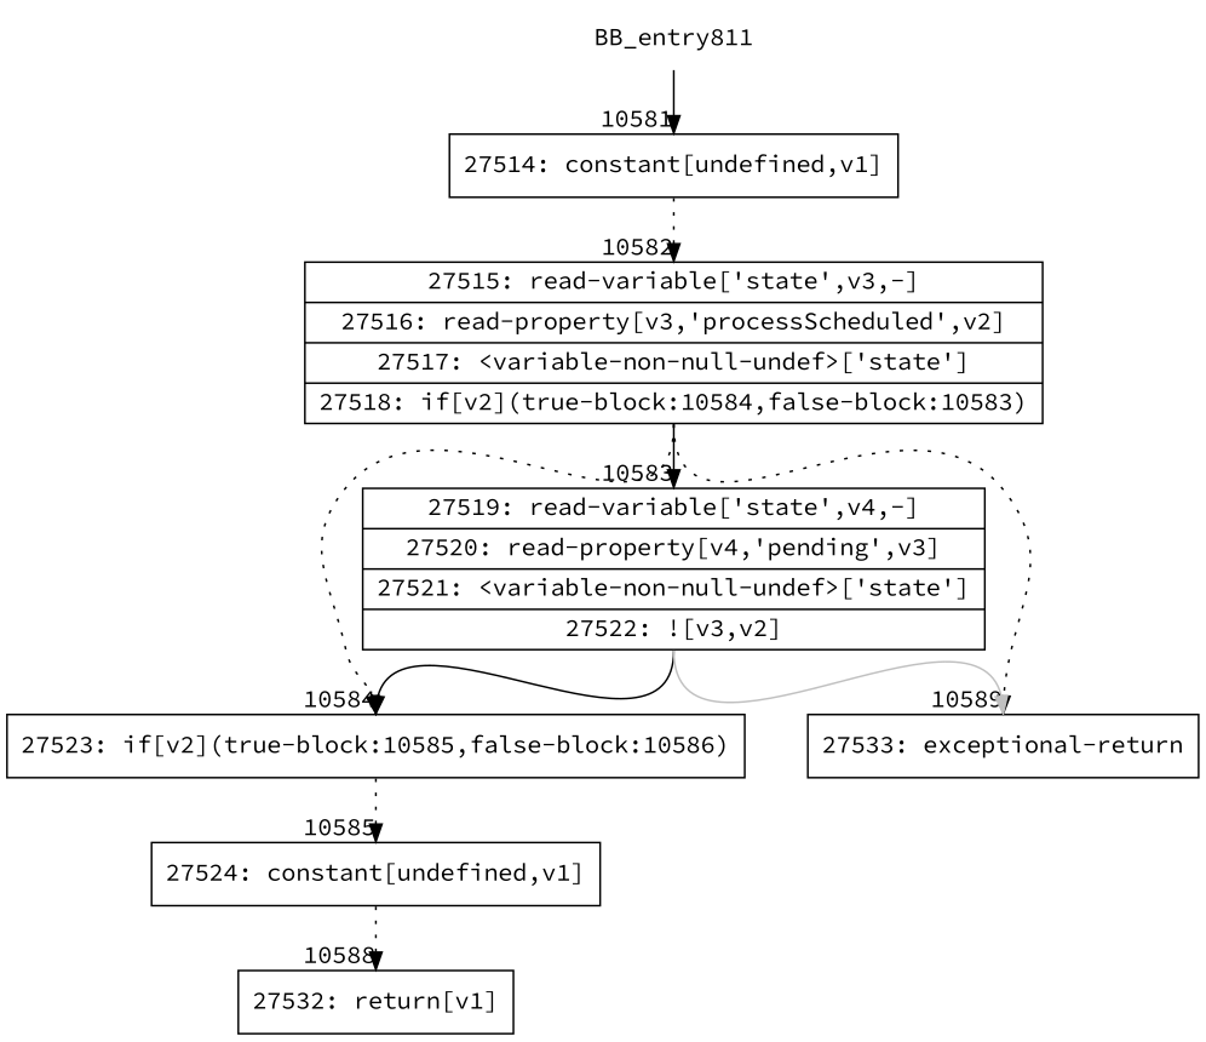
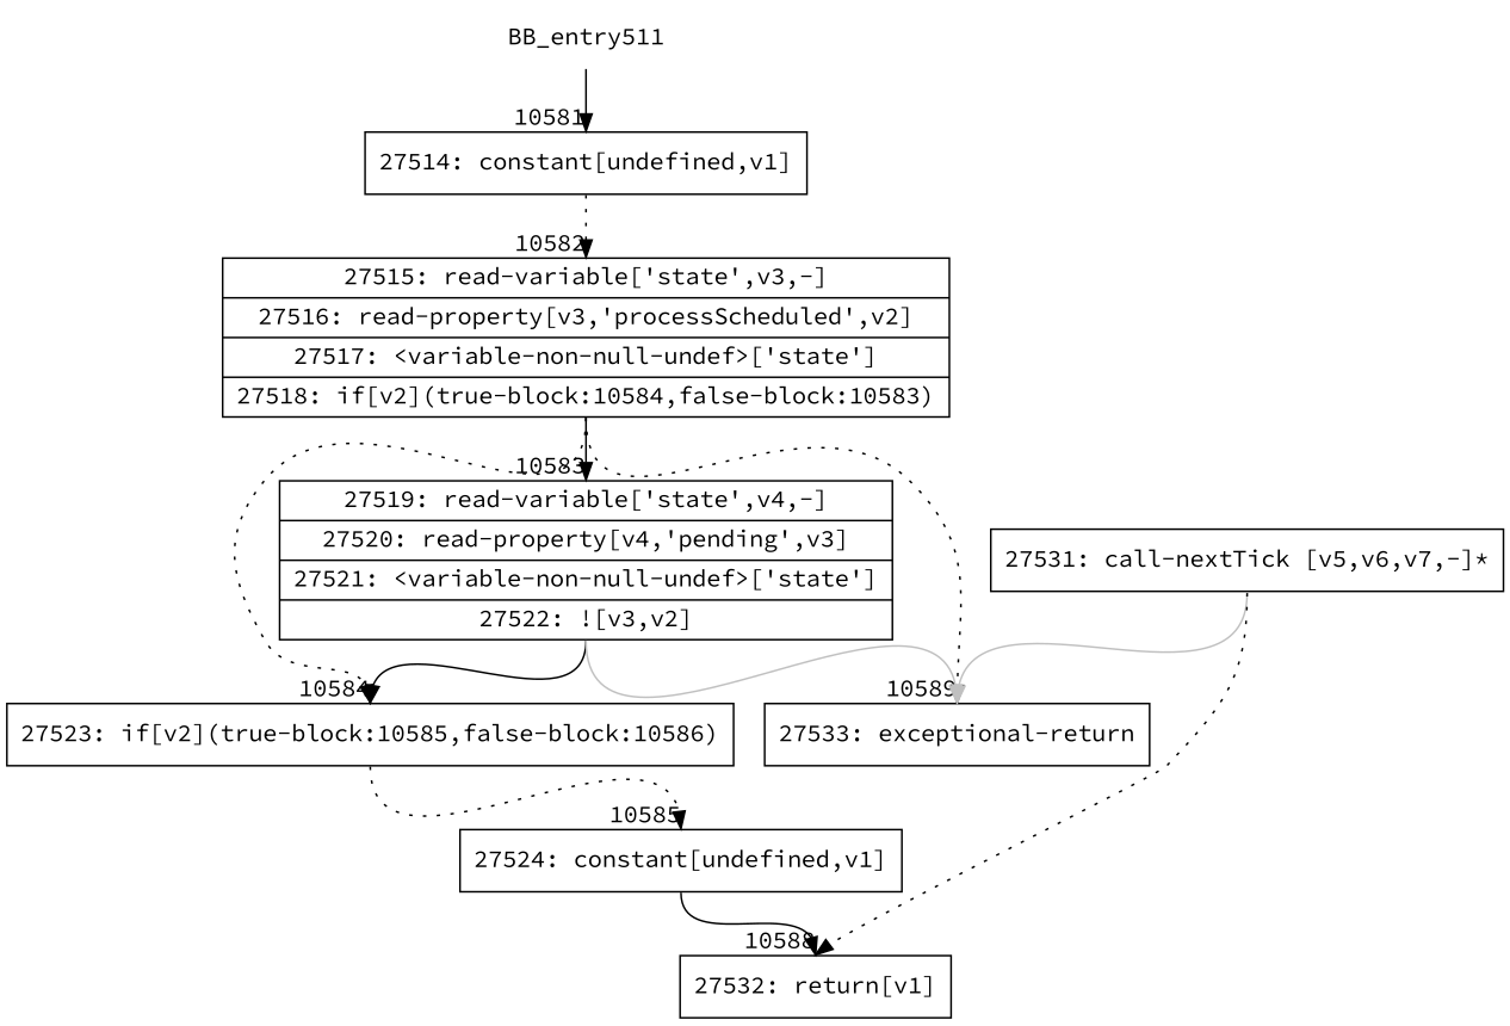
  digraph {
    fontname="Source Code Pro"
    rankdir=TD
    node [fontname="Source Code Pro" shape=record]
    edge [fontname="Source Code Pro" headport=n style=solid tailport=s]
-   BB_entry811 [shape=none]
+   BB_entry811 [shape=none label=BB_entry511]
    n2 [label="{27514: constant[undefined,v1]}"]
    n3 [label="{27515: read-variable['state',v3,-]|27516: read-property[v3,'processScheduled',v2]|27517: \<variable-non-null-undef\>['state']|27518: if[v2](true-block:10584,false-block:10583)}"]
    n4 [label="{27523: if[v2](true-block:10585,false-block:10586)}"]
    n5 [label="{27519: read-variable['state',v4,-]|27520: read-property[v4,'pending',v3]|27521: \<variable-non-null-undef\>['state']|27522: ![v3,v2]}"]
    n6 [label="{27533: exceptional-return}"]
    n7 [label="{27524: constant[undefined,v1]}"]
    n8 [label="{27532: return[v1]}"]
+   n9 [label="{27531: call-nextTick [v5,v6,v7,-]*}"]
    BB_entry811 -> n2 [headlabel="    10581"]
    n2 -> n3 [headlabel="      10582" style=dotted]
    n3 -> n4 [headlabel="      10584" style=dotted]
    n3 -> n5 [headlabel="      10583"]
    n3 -> n6 [color=black headlabel="      10589" style=dotted]
    n4 -> n7 [headlabel="      10585" style=dotted]
    n5 -> n4
    n5 -> n6 [color=gray]
-   n7 -> n8 [headlabel="      10588" style=dotted]
+   n7 -> n8 [headlabel="      10588"]
+   n9 -> n6 [color=gray]
+   n9 -> n8 [style=dotted]
  }
